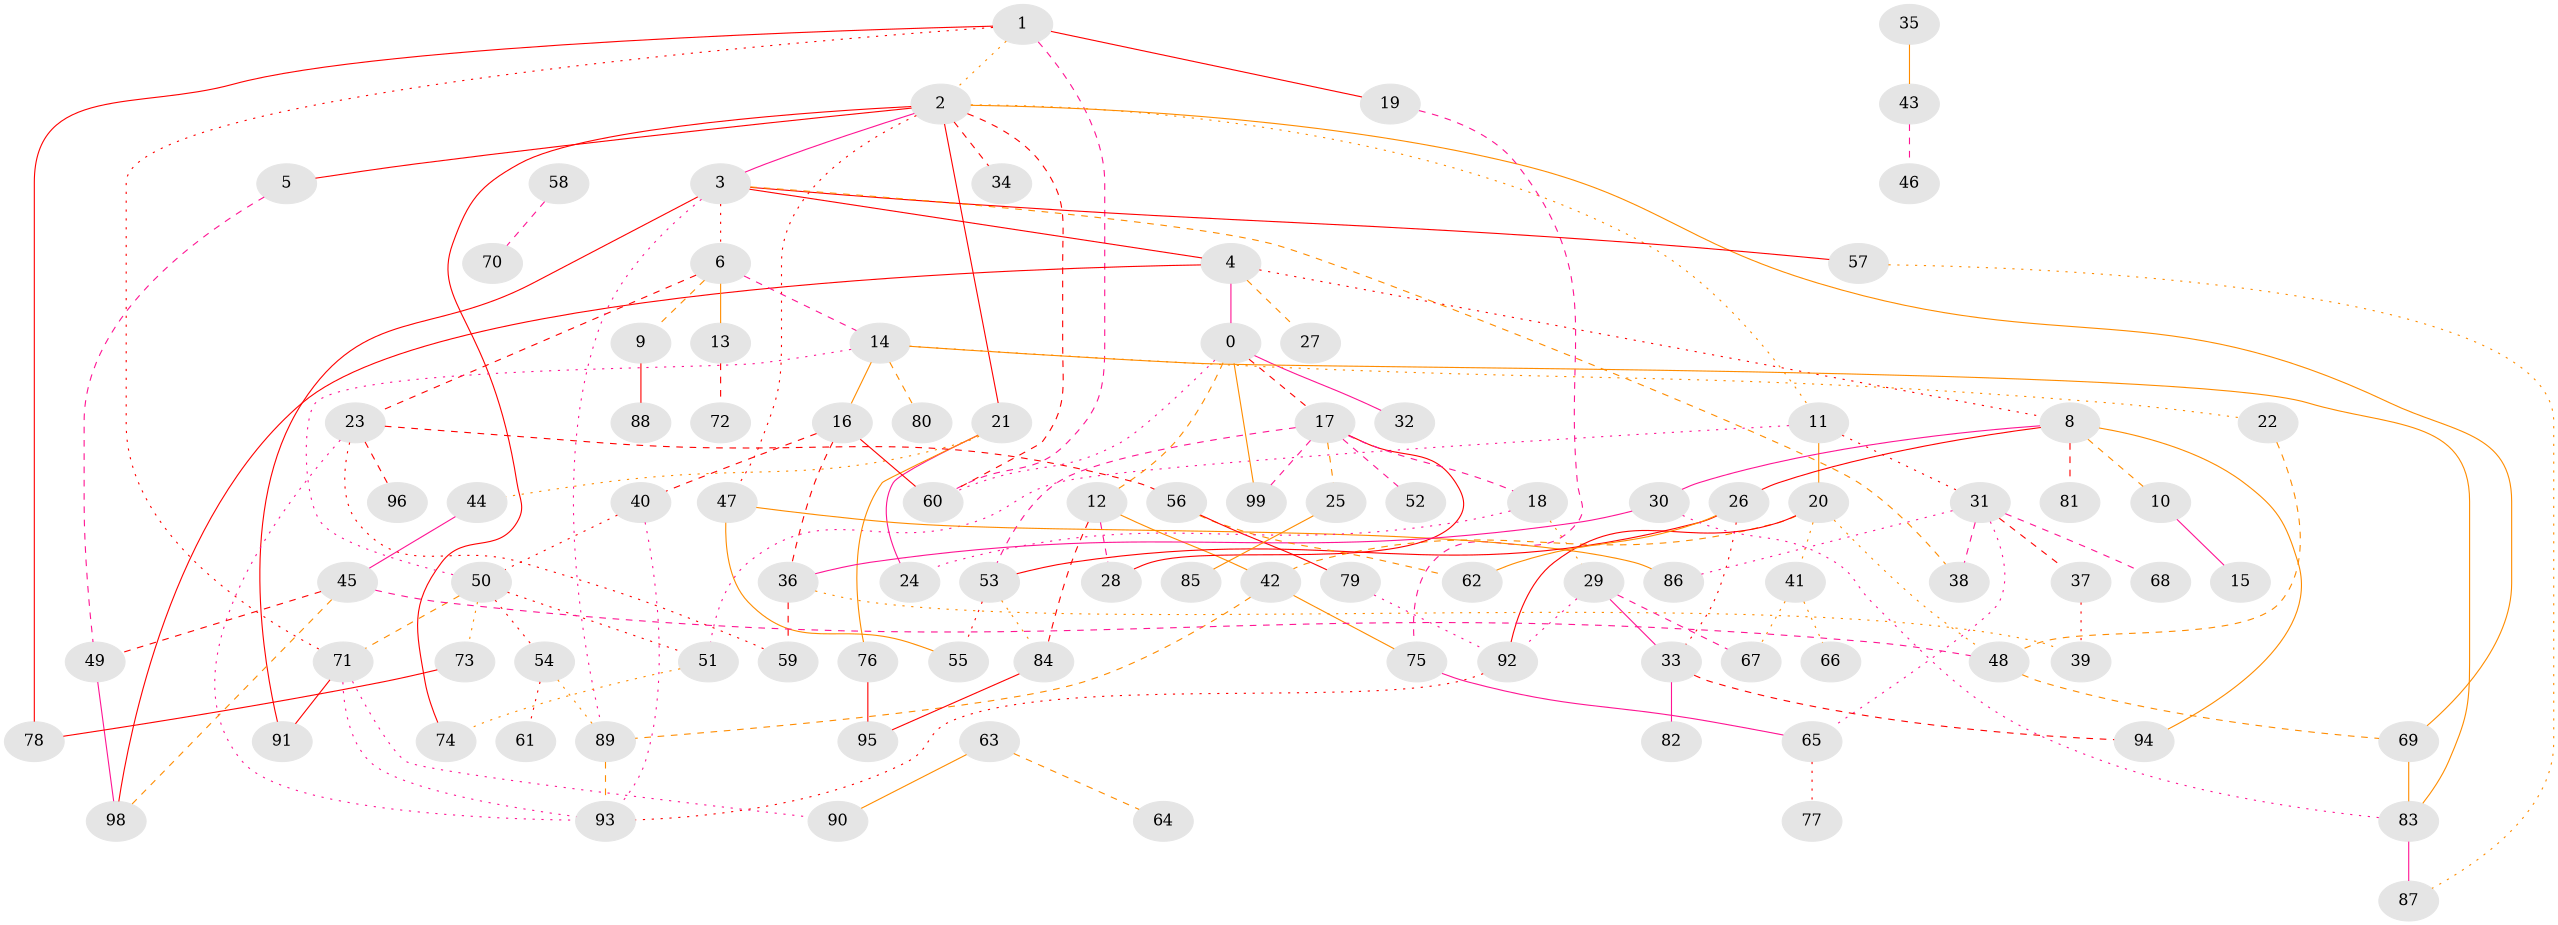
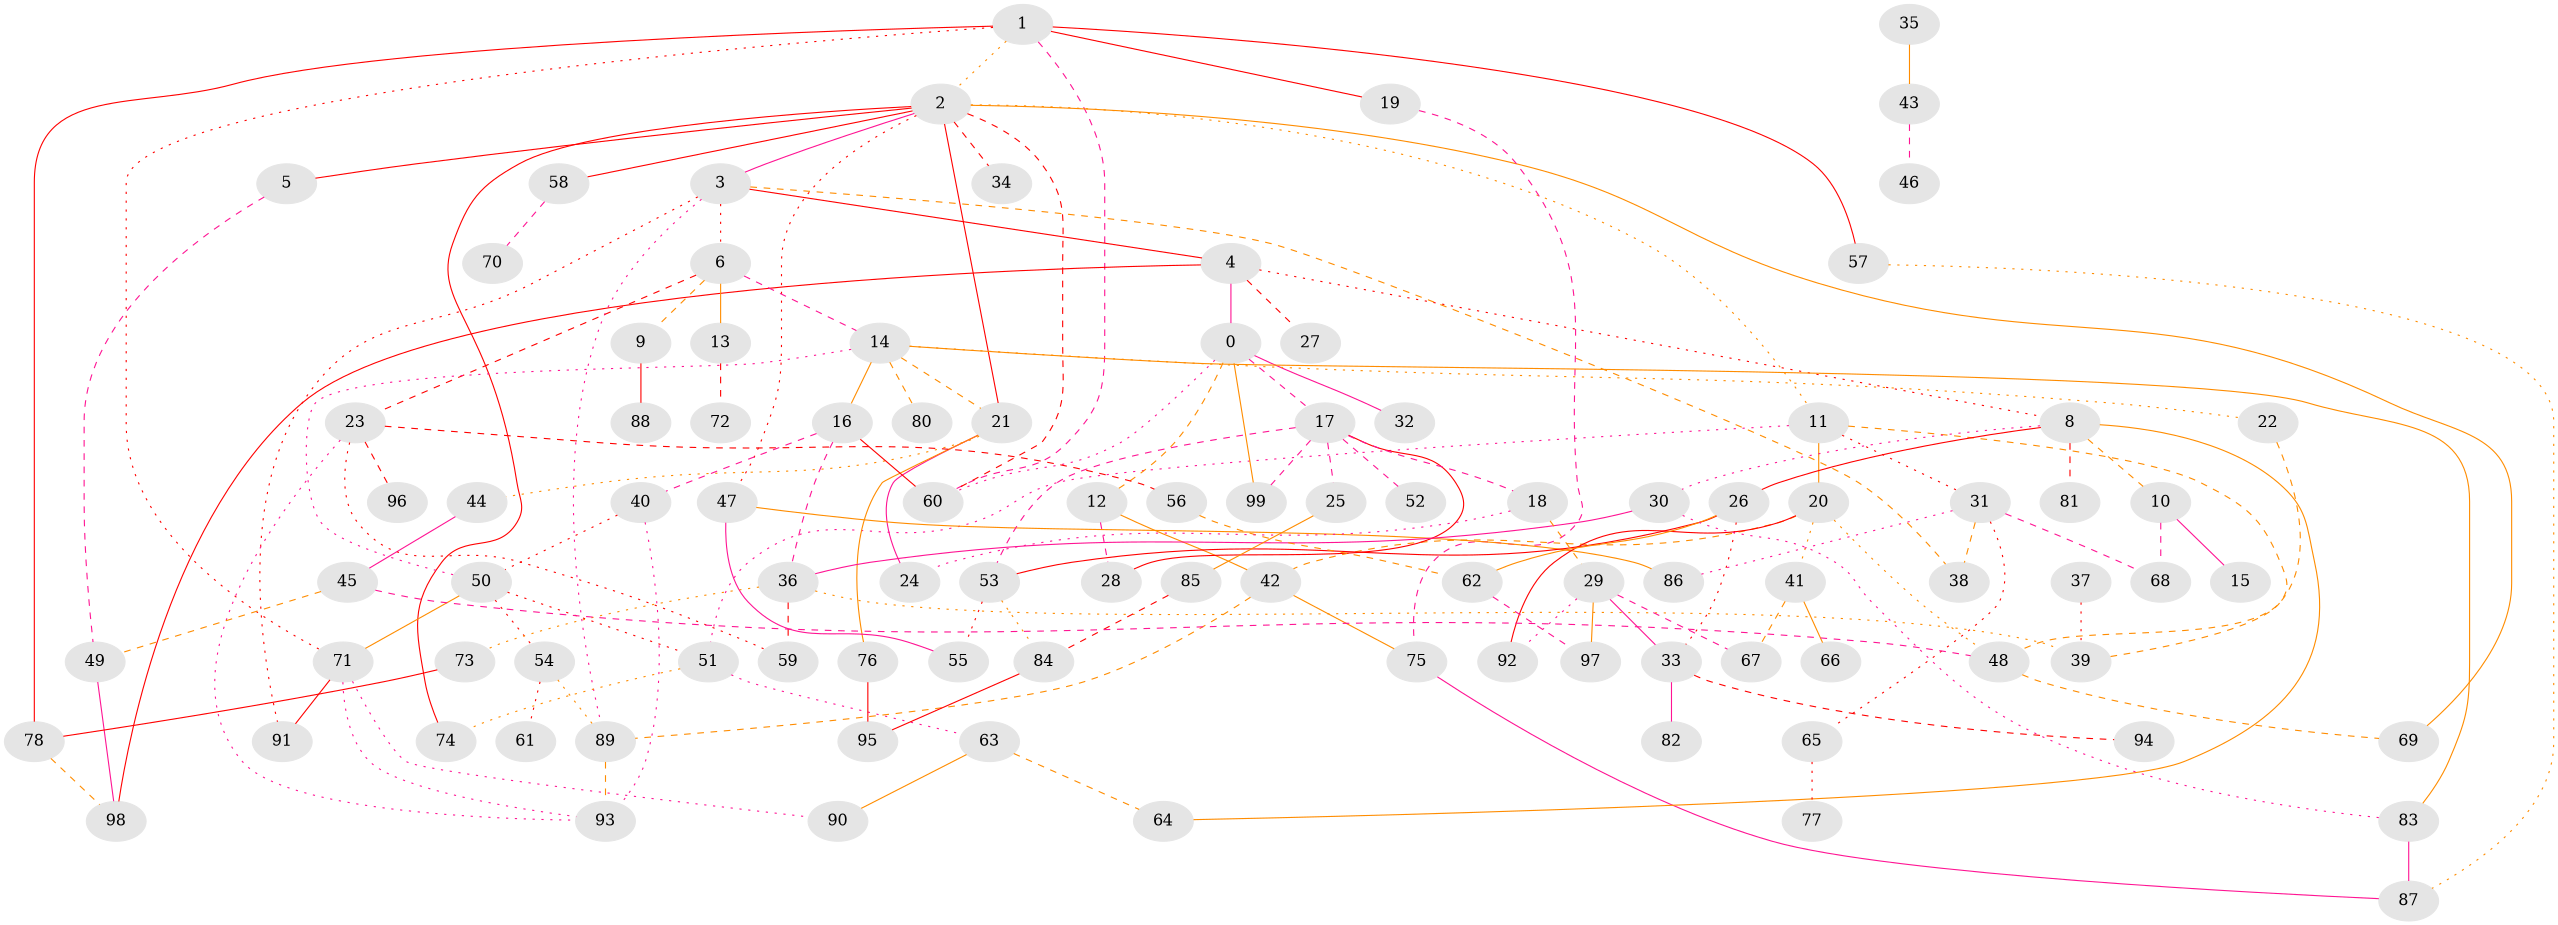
  graph {
    node [color=gray90 style=filled]
    edge [color=darkorange style=solid]
    1
    2
    19
    57
    60
    71
    78
    3
    5
    11
    21
    34
    47
    58
    69
    74
    75
    87
    91
    93
    90
    98
    4
    6
    38
    89
    49
    20
    31
    39
    51
    24
    44
    76
    86
    55
    70
    83
    n39 [label=0]
    8
    27
    9
    13
    14
    23
    12
    17
    32
    99
    10
    26
    30
    64
    81
    88
    72
    16
    22
    50
    80
    56
    59
    96
    28
    42
    84
    18
    25
    52
    53
    15
    68
    33
    62
    36
    41
    48
    92
    37
    65
    63
    95
    40
    54
    73
    29
    85
    67
+   97
    66
    45
-   79
    82
    94
    35
    43
    77
    46
    61
    1 -- 2 [style=dotted]
    1 -- 19 [color=red]
-   3 -- 57 [color=red]
+   1 -- 57 [color=red]
    1 -- 60 [color=deeppink style=dashed]
    1 -- 71 [color=red style=dotted]
    1 -- 78 [color=red]
    2 -- 60 [color=red style=dashed]
    2 -- 3 [color=deeppink]
    2 -- 5 [color=red]
    2 -- 11 [style=dotted]
    2 -- 21 [color=red]
    2 -- 34 [color=red style=dashed]
    2 -- 47 [color=red style=dotted]
+   2 -- 58 [color=red]
    2 -- 69
    2 -- 74 [color=red]
    19 -- 75 [color=deeppink style=dashed]
    57 -- 87 [style=dotted]
    71 -- 91 [color=red]
    71 -- 93 [color=deeppink style=dotted]
    71 -- 90 [color=deeppink style=dotted]
-   45 -- 98 [style=dashed]
-   3 -- 91 [color=red]
+   78 -- 98 [style=dashed]
+   3 -- 91 [color=red style=dotted]
    3 -- 4 [color=red]
    3 -- 6 [color=red style=dotted]
    3 -- 38 [style=dashed]
    3 -- 89 [color=deeppink style=dotted]
    5 -- 49 [color=deeppink style=dashed]
    11 -- 20
    11 -- 31 [color=red style=dotted]
+   11 -- 39 [style=dashed]
    11 -- 51 [color=deeppink style=dotted]
    21 -- 24 [color=deeppink]
    21 -- 44 [style=dotted]
    21 -- 76
    47 -- 86
-   47 -- 55
+   47 -- 55 [color=deeppink]
    58 -- 70 [color=deeppink style=dashed]
-   69 -- 83
-   75 -- 65 [color=deeppink]
+   75 -- 87 [color=deeppink]
    4 -- 98 [color=red]
    4 -- n39 [color=deeppink]
    4 -- 8 [color=red style=dotted]
-   4 -- 27 [style=dashed]
+   4 -- 27 [color=red style=dashed]
    6 -- 9 [style=dashed]
    6 -- 13
    6 -- 14 [color=deeppink style=dashed]
    6 -- 23 [color=red style=dashed]
    89 -- 93 [style=dashed]
    49 -- 98 [color=deeppink]
    20 -- 42 [style=dashed]
    20 -- 41 [style=dotted]
    20 -- 48 [style=dotted]
    20 -- 92 [color=red]
-   31 -- 38 [color=deeppink style=dashed]
+   31 -- 38 [style=dashed]
    31 -- 86 [color=deeppink style=dotted]
    31 -- 68 [color=deeppink style=dashed]
-   31 -- 37 [color=red style=dashed]
-   31 -- 65 [color=deeppink style=dotted]
+   31 -- 65 [color=red style=dotted]
    51 -- 74 [style=dotted]
+   51 -- 63 [color=deeppink style=dotted]
    44 -- 45 [color=deeppink]
    76 -- 95 [color=red]
    83 -- 87 [color=deeppink]
    n39 -- 60 [color=deeppink style=dotted]
    n39 -- 12 [style=dashed]
-   n39 -- 17 [color=red style=dashed]
+   n39 -- 17 [color=deeppink style=dashed]
    n39 -- 32 [color=deeppink]
    n39 -- 99
    8 -- 10 [style=dashed]
    8 -- 26 [color=red]
-   8 -- 30 [color=deeppink]
-   8 -- 94
+   8 -- 30 [color=deeppink style=dotted]
+   8 -- 64
    8 -- 81 [color=red style=dashed]
    9 -- 88 [color=red]
    13 -- 72 [color=red style=dashed]
+   14 -- 21 [style=dashed]
    14 -- 83
    14 -- 16
    14 -- 22 [style=dotted]
    14 -- 50 [color=deeppink style=dotted]
    14 -- 80 [style=dashed]
    23 -- 93 [color=deeppink style=dotted]
    23 -- 56 [color=red style=dashed]
    23 -- 59 [color=red style=dotted]
    23 -- 96 [color=red style=dashed]
    12 -- 28 [color=deeppink style=dashed]
    12 -- 42
-   12 -- 84 [color=red style=dashed]
+   85 -- 84 [color=red style=dashed]
    17 -- 99 [color=deeppink style=dashed]
    17 -- 28 [color=red]
    17 -- 18 [color=deeppink style=dashed]
-   17 -- 25 [style=dashed]
+   17 -- 25 [color=deeppink style=dashed]
    17 -- 52 [color=deeppink style=dashed]
    17 -- 53 [color=deeppink style=dashed]
    10 -- 15 [color=deeppink]
+   10 -- 68 [color=deeppink style=dashed]
    26 -- 53 [color=red]
    26 -- 33 [color=red style=dotted]
    26 -- 62
    30 -- 83 [color=deeppink style=dotted]
    30 -- 36 [color=deeppink]
    16 -- 60 [color=red]
-   16 -- 36 [color=red style=dashed]
-   16 -- 40 [color=red style=dashed]
+   16 -- 36 [color=deeppink style=dashed]
+   16 -- 40 [color=deeppink style=dashed]
    22 -- 48 [style=dashed]
-   50 -- 71 [style=dashed]
+   50 -- 71
    50 -- 51 [color=red style=dotted]
    50 -- 54 [color=red style=dotted]
-   50 -- 73 [style=dotted]
+   36 -- 73 [style=dotted]
    56 -- 62 [style=dashed]
-   56 -- 79 [color=red]
    42 -- 75
    42 -- 89 [style=dashed]
    84 -- 95 [color=red]
    18 -- 24 [color=deeppink style=dotted]
-   18 -- 29 [style=dotted]
+   18 -- 29 [style=dashed]
    25 -- 85
    53 -- 55 [color=red style=dotted]
    53 -- 84 [style=dotted]
    33 -- 82 [color=deeppink]
    33 -- 94 [color=red style=dashed]
+   62 -- 97 [color=deeppink style=dashed]
    36 -- 39 [style=dotted]
    36 -- 59 [color=red style=dashed]
-   41 -- 67 [style=dotted]
-   41 -- 66 [style=dotted]
+   41 -- 67 [style=dashed]
+   41 -- 66
    48 -- 69 [style=dashed]
-   92 -- 93 [color=red style=dotted]
    37 -- 39 [color=red style=dotted]
    65 -- 77 [color=red style=dotted]
    63 -- 90
    63 -- 64 [style=dashed]
    40 -- 93 [color=deeppink style=dotted]
    40 -- 50 [color=red style=dotted]
    54 -- 89 [style=dotted]
    54 -- 61 [color=red style=dotted]
    73 -- 78 [color=red]
    29 -- 33 [color=deeppink]
    29 -- 92 [color=deeppink style=dotted]
    29 -- 67 [color=deeppink style=dashed]
-   45 -- 49 [color=red style=dashed]
+   29 -- 97
+   45 -- 49 [style=dashed]
    45 -- 48 [color=deeppink style=dashed]
-   79 -- 92 [color=deeppink style=dotted]
    35 -- 43
    43 -- 46 [color=deeppink style=dashed]
  }
